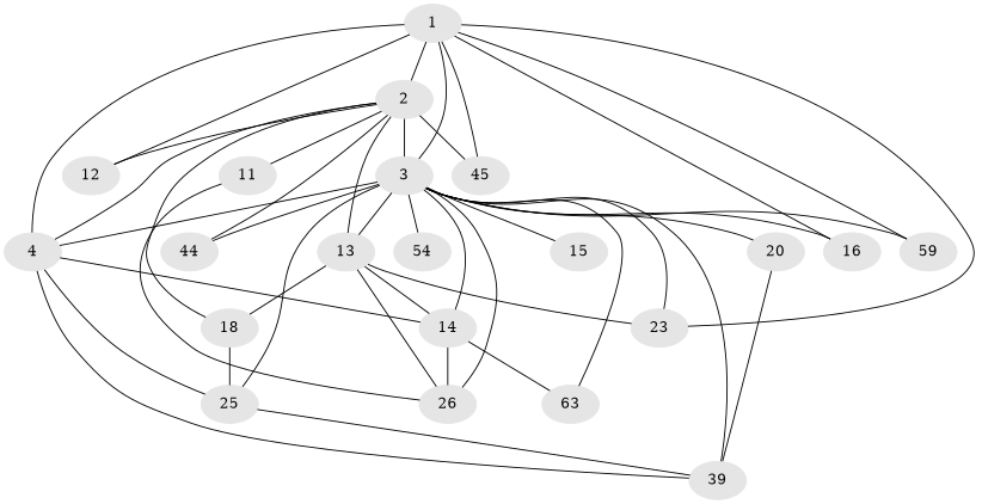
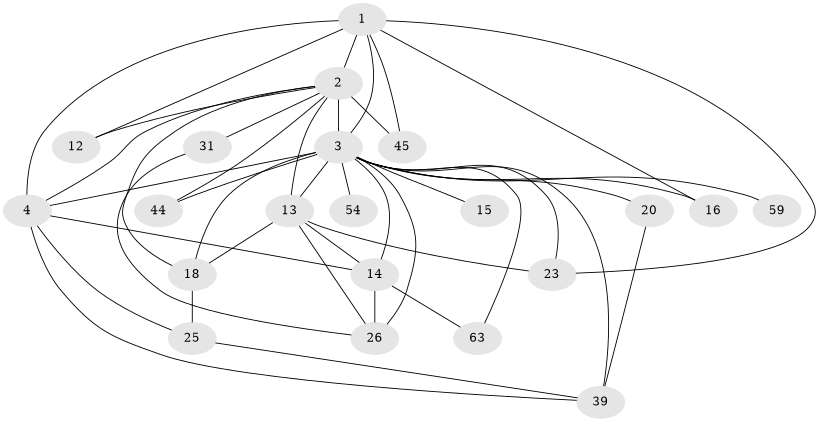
  graph {
    node [color=gray90 style=filled]
    1 [super="+29+22"]
    2 [super="+68+71+50+24+7"]
    3 [super="+8+5+35+6"]
    4 [super="+51+56"]
    12
    16 [super="+70"]
    23
    45 [super="+46+60"]
    59
-   11
+   11 [label=31]
    13 [super="+72+57+33+19"]
    18
    44
    14 [super="+47"]
    15
    20
    25 [super="+31"]
    26 [super="+34"]
    39 [super="+53+55"]
    54
    63
    1 -- 2 [weight=8]
    1 -- 3 [weight=6]
    1 -- 4
    1 -- 12
    1 -- 16
    1 -- 23
    1 -- 45
-   1 -- 59
    2 -- 3 [weight=26]
    2 -- 4 [weight=4]
    2 -- 12
    2 -- 45 [weight=2]
    2 -- 11 [weight=2]
    2 -- 13 [weight=2]
    2 -- 18
    2 -- 44
    3 -- 4 [weight=6]
    3 -- 16 [weight=3]
    3 -- 23
    3 -- 59
    3 -- 13 [weight=4]
    3 -- 44
    3 -- 14 [weight=2]
    3 -- 15 [weight=2]
    3 -- 20 [weight=2]
-   3 -- 25
+   3 -- 18
    3 -- 26 [weight=2]
    3 -- 39 [weight=4]
    3 -- 54 [weight=2]
    3 -- 63
    4 -- 14 [weight=2]
    4 -- 25 [weight=2]
    4 -- 39
    11 -- 26
    13 -- 23
    13 -- 18
    13 -- 14
    13 -- 26
    18 -- 25
    14 -- 26
    14 -- 63
    20 -- 39
    25 -- 39
  }
